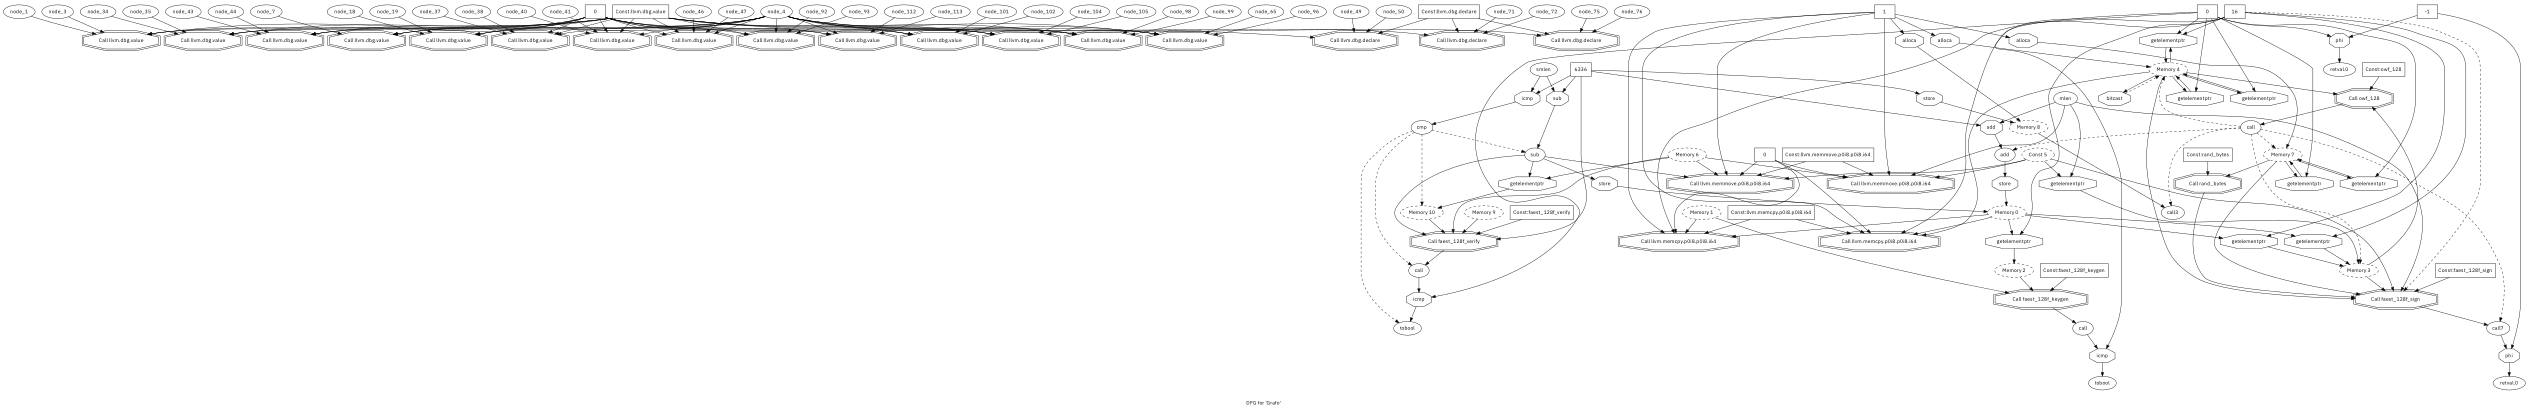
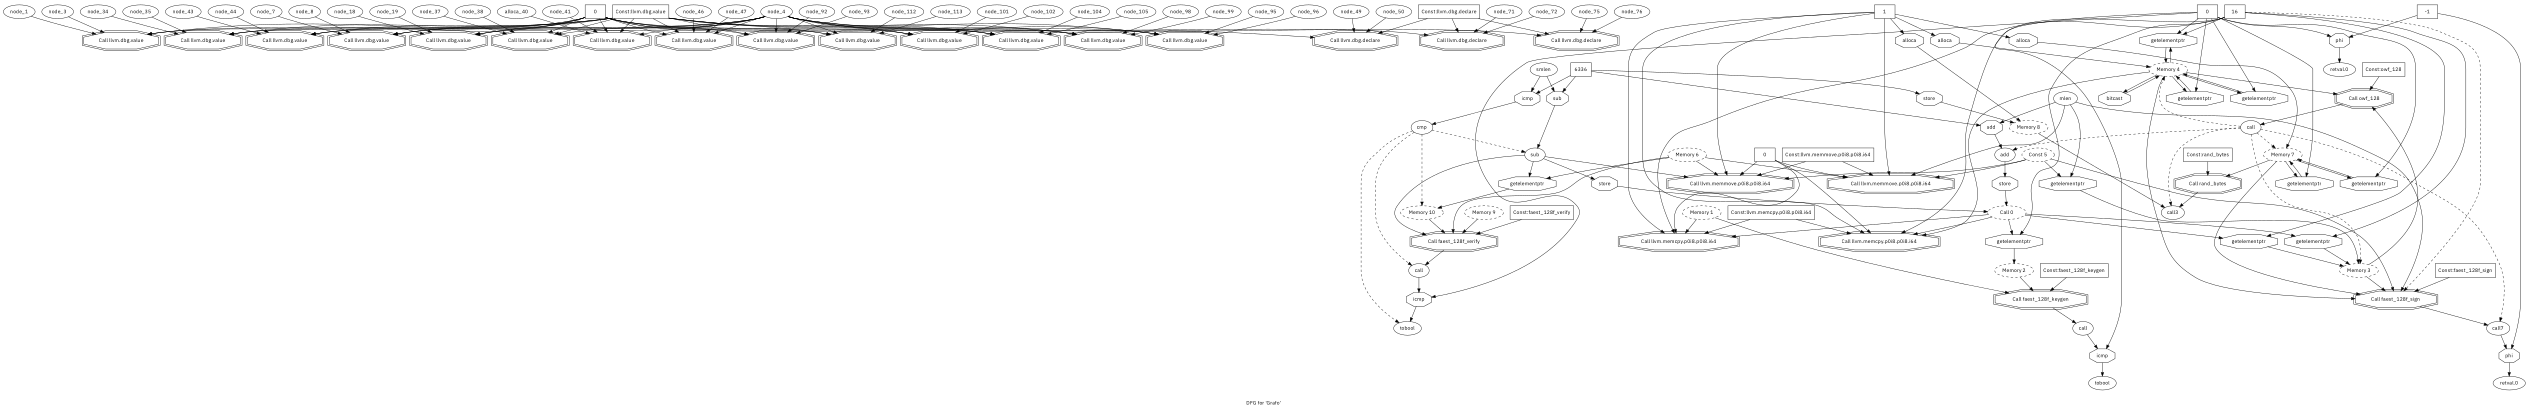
  digraph {
    fontname="IBM Plex Sans"
    label="DFG for 'Grafo' "
    node [fontname="IBM Plex Sans" shape=ellipse style=solid]
    edge [fontname="IBM Plex Sans"]
    n1 [label="Call llvm.dbg.value" shape=doubleoctagon]
    node_1
    n3 [label=0 shape=box]
    n4 [label="Call llvm.dbg.value" shape=doubleoctagon]
    n5 [label="Call llvm.dbg.value" shape=doubleoctagon]
    n6 [label="Call llvm.dbg.value" shape=doubleoctagon]
    n7 [label="Call llvm.dbg.value" shape=doubleoctagon]
    n8 [label="Call llvm.dbg.value" shape=doubleoctagon]
    n9 [label="Call llvm.dbg.value" shape=doubleoctagon]
    n10 [label="Call llvm.dbg.value" shape=doubleoctagon]
    n11 [label="Call llvm.dbg.value" shape=doubleoctagon]
    n12 [label="Call llvm.dbg.value" shape=doubleoctagon]
    n13 [label="Call llvm.dbg.value" shape=doubleoctagon]
    n14 [label="Call llvm.dbg.value" shape=doubleoctagon]
    n15 [label="Call llvm.dbg.value" shape=doubleoctagon]
    n16 [label="Call llvm.dbg.value" shape=doubleoctagon]
    node_3
    node_4
    n19 [label="Call llvm.dbg.declare" shape=doubleoctagon]
    n20 [label="Call llvm.dbg.declare" shape=doubleoctagon]
    n21 [label="Call llvm.dbg.declare" shape=doubleoctagon]
    n22 [label="Const:llvm.dbg.value" shape=box]
    node_7
+   node_8
    n25 [label="Memory 2" style=dashed]
    n26 [label="Call faest_128f_keygen" shape=doubleoctagon]
    n27 [label=call]
    n28 [label=icmp shape=octagon]
    n29 [label=getelementptr shape=octagon]
-   n30 [label="Memory 0" style=dashed]
+   n30 [label="Call 0" style=dashed]
    n31 [label="Call llvm.memcpy.p0i8.p0i8.i64" shape=doubleoctagon]
    n32 [label="Call llvm.memcpy.p0i8.p0i8.i64" shape=doubleoctagon]
    n33 [label=getelementptr shape=octagon]
    n34 [label=getelementptr shape=octagon]
    n35 [label="Memory 3" style=dashed]
    n36 [label="Call faest_128f_sign" shape=doubleoctagon]
    n37 [label="Call owf_128" shape=doubleoctagon]
    n38 [label=16 shape=box]
    n39 [label=getelementptr shape=octagon]
    n40 [label="Memory 4" style=dashed]
    n41 [label="Call rand_bytes" shape=doubleoctagon]
    n42 [label=call3]
    n43 [label=call7]
    n44 [label=getelementptr shape=octagon]
    n45 [label=getelementptr shape=octagon]
    n46 [label=bitcast shape=octagon]
    n47 [label=phi shape=octagon]
    n48 [label=tobool]
    n49 [label="Memory 1" style=dashed]
    n50 [label="Const:faest_128f_keygen" shape=box]
    node_18
    node_19
    n53 [label=0 shape=box]
    n54 [label=getelementptr shape=octagon]
    n55 [label=getelementptr shape=octagon]
    n56 [label=icmp shape=octagon]
    n57 [label=phi shape=octagon]
    n58 [label="Memory 7" style=dashed]
    n59 [label=tobool]
    n60 [label="retval.0"]
    n61 [label=1 shape=box]
    n62 [label=alloca shape=octagon]
    n63 [label=alloca shape=octagon]
    n64 [label=alloca shape=octagon]
    n65 [label="Call llvm.memmove.p0i8.p0i8.i64" shape=doubleoctagon]
    n66 [label="Call llvm.memmove.p0i8.p0i8.i64" shape=doubleoctagon]
    n67 [label="Memory 8" style=dashed]
    n68 [label=0 shape=box]
    n69 [label="Const:llvm.memcpy.p0i8.p0i8.i64" shape=box]
    n70 [label=call]
    n71 [label=add]
    node_34
    node_35
    node_37
    node_38
-   node_40
+   node_40 [label=alloca_40]
    node_41
    node_43
    node_44
    node_46
    node_47
    node_49
    node_50
    n84 [label="Const:llvm.dbg.declare" shape=box]
    n85 [label=store shape=octagon]
    n86 [label="retval.0"]
    n87 [label="Const:owf_128" shape=box]
    n88 [label=add shape=octagon]
    n89 [label=mlen]
    n90 [label=getelementptr shape=octagon]
    n91 [label=6336 shape=box]
    n92 [label=store shape=octagon]
    n93 [label=icmp shape=octagon]
    n94 [label=sub shape=octagon]
    n95 [label="Call faest_128f_verify" shape=doubleoctagon]
    n96 [label=cmp]
    n97 [label=sub]
    n98 [label=call]
    n99 [label="Memory 10" style=dashed]
    n100 [label=getelementptr shape=octagon]
    n101 [label=store shape=octagon]
    n102 [label="Const 5" style=dashed]
    n103 [label="Memory 6" style=dashed]
    n104 [label="Const:llvm.memmove.p0i8.p0i8.i64" shape=box]
    node_71
    node_72
    node_75
    node_76
    n109 [label="Const:rand_bytes" shape=box]
    n110 [label="Const:faest_128f_sign" shape=box]
    n111 [label=-1 shape=box]
    node_92
    node_93
-   node_95 [label=node_65]
+   node_95
    node_96
    node_98
    node_99
    node_101
    node_102
    node_104
    node_105
    n122 [label=smlen]
    node_112
    node_113
    n125 [label="Memory 9" style=dashed]
    n126 [label="Const:faest_128f_verify" shape=box]
    node_1 -> n1
    n3 -> n1
    n3 -> n4
    n3 -> n5
    n3 -> n6
    n3 -> n7
    n3 -> n8
    n3 -> n9
    n3 -> n10
    n3 -> n11
    n3 -> n12
    n3 -> n13
    n3 -> n14
    n3 -> n15
    n3 -> n16
    node_3 -> n1
    node_4 -> n1
    node_4 -> n4
    node_4 -> n5
    node_4 -> n6
    node_4 -> n7
    node_4 -> n8
    node_4 -> n9
    node_4 -> n10
    node_4 -> n11
    node_4 -> n12
    node_4 -> n13
    node_4 -> n14
    node_4 -> n15
    node_4 -> n16
    node_4 -> n19
    node_4 -> n20
    node_4 -> n21
    n22 -> n1
    n22 -> n4
    n22 -> n5
    n22 -> n6
    n22 -> n7
    n22 -> n8
    n22 -> n9
    n22 -> n10
    n22 -> n11
    n22 -> n12
    n22 -> n13
    n22 -> n14
    n22 -> n15
    n22 -> n16
    node_7 -> n4
+   node_8 -> n4
    n25 -> n26
    n26 -> n27
    n27 -> n28
    n28 -> n48
    n29 -> n25
    n30 -> n29
    n30 -> n31
    n30 -> n32
    n30 -> n33
    n30 -> n34
    n33 -> n35
    n34 -> n35
    n35 -> n36
    n35 -> n37
    n36 -> n43
    n37 -> n70
    n38 -> n29
    n38 -> n31
    n38 -> n32
    n38 -> n33
    n38 -> n34
    n38 -> n36 [style=dashed]
    n38 -> n39
    n39 -> n40
    n40 -> n32
    n40 -> n36
    n40 -> n37
    n40 -> n39
    n40 -> n44
    n40 -> n45
    n40 -> n46
-   n41 -> n36
+   n41 -> n42
    n43 -> n47
    n44 -> n40
    n45 -> n40
-   n46 -> n40 [style=dashed]
+   n46 -> n40
    n47 -> n86
    n49 -> n26
    n49 -> n31
    n50 -> n26
    node_18 -> n5
    node_19 -> n5
    n53 -> n28
    n53 -> n39
    n53 -> n44
    n53 -> n45
    n53 -> n54
    n53 -> n55
    n53 -> n56
    n53 -> n57
    n54 -> n58
    n55 -> n58
    n56 -> n59
    n57 -> n60
    n58 -> n36
    n58 -> n41
    n58 -> n54
    n58 -> n55
    n61 -> n31
    n61 -> n32
    n61 -> n62
    n61 -> n63
    n61 -> n64
    n61 -> n65
    n61 -> n66
    n62 -> n40
    n63 -> n67
    n64 -> n58
    n67 -> n42
    n68 -> n31
    n68 -> n32
    n68 -> n65
    n68 -> n66
    n69 -> n31
    n69 -> n32
    n70 -> n35 [style=dashed]
    n70 -> n40 [style=dashed]
    n70 -> n42 [style=dashed]
    n70 -> n43 [style=dashed]
    n70 -> n58 [style=dashed]
    n70 -> n71 [style=dashed]
    n71 -> n85
    node_34 -> n6
    node_35 -> n6
    node_37 -> n7
    node_38 -> n7
    node_40 -> n8
    node_41 -> n8
    node_43 -> n9
    node_44 -> n9
    node_46 -> n10
    node_47 -> n10
    node_49 -> n19
    node_50 -> n19
    n84 -> n19
    n84 -> n20
    n84 -> n21
    n85 -> n30
    n87 -> n37
    n88 -> n71
    n89 -> n36
    n89 -> n65
    n89 -> n88
    n89 -> n90
    n90 -> n35
    n91 -> n88
    n91 -> n92
    n91 -> n93
    n91 -> n94
-   n91 -> n95
    n92 -> n67
    n93 -> n96
    n94 -> n97
    n95 -> n98
    n96 -> n59 [style=dashed]
    n96 -> n97 [style=dashed]
    n96 -> n98 [style=dashed]
    n96 -> n99 [style=dashed]
    n97 -> n66
    n97 -> n95
    n97 -> n100
    n97 -> n101
    n98 -> n56
    n99 -> n95
    n100 -> n99
    n101 -> n30
    n102 -> n36
    n102 -> n65
    n102 -> n66
    n102 -> n90
    n103 -> n65
    n103 -> n66
    n103 -> n95
    n103 -> n100
    n104 -> n65
    n104 -> n66
    node_71 -> n20
    node_72 -> n20
    node_75 -> n21
    node_76 -> n21
    n109 -> n41
    n110 -> n36
    n111 -> n47
    n111 -> n57
    node_92 -> n11
    node_93 -> n11
    node_95 -> n12
    node_96 -> n12
    node_98 -> n13
    node_99 -> n13
    node_101 -> n14
    node_102 -> n14
    node_104 -> n15
    node_105 -> n15
    n122 -> n93
    n122 -> n94
    node_112 -> n16
    node_113 -> n16
    n125 -> n95
    n126 -> n95
  }
